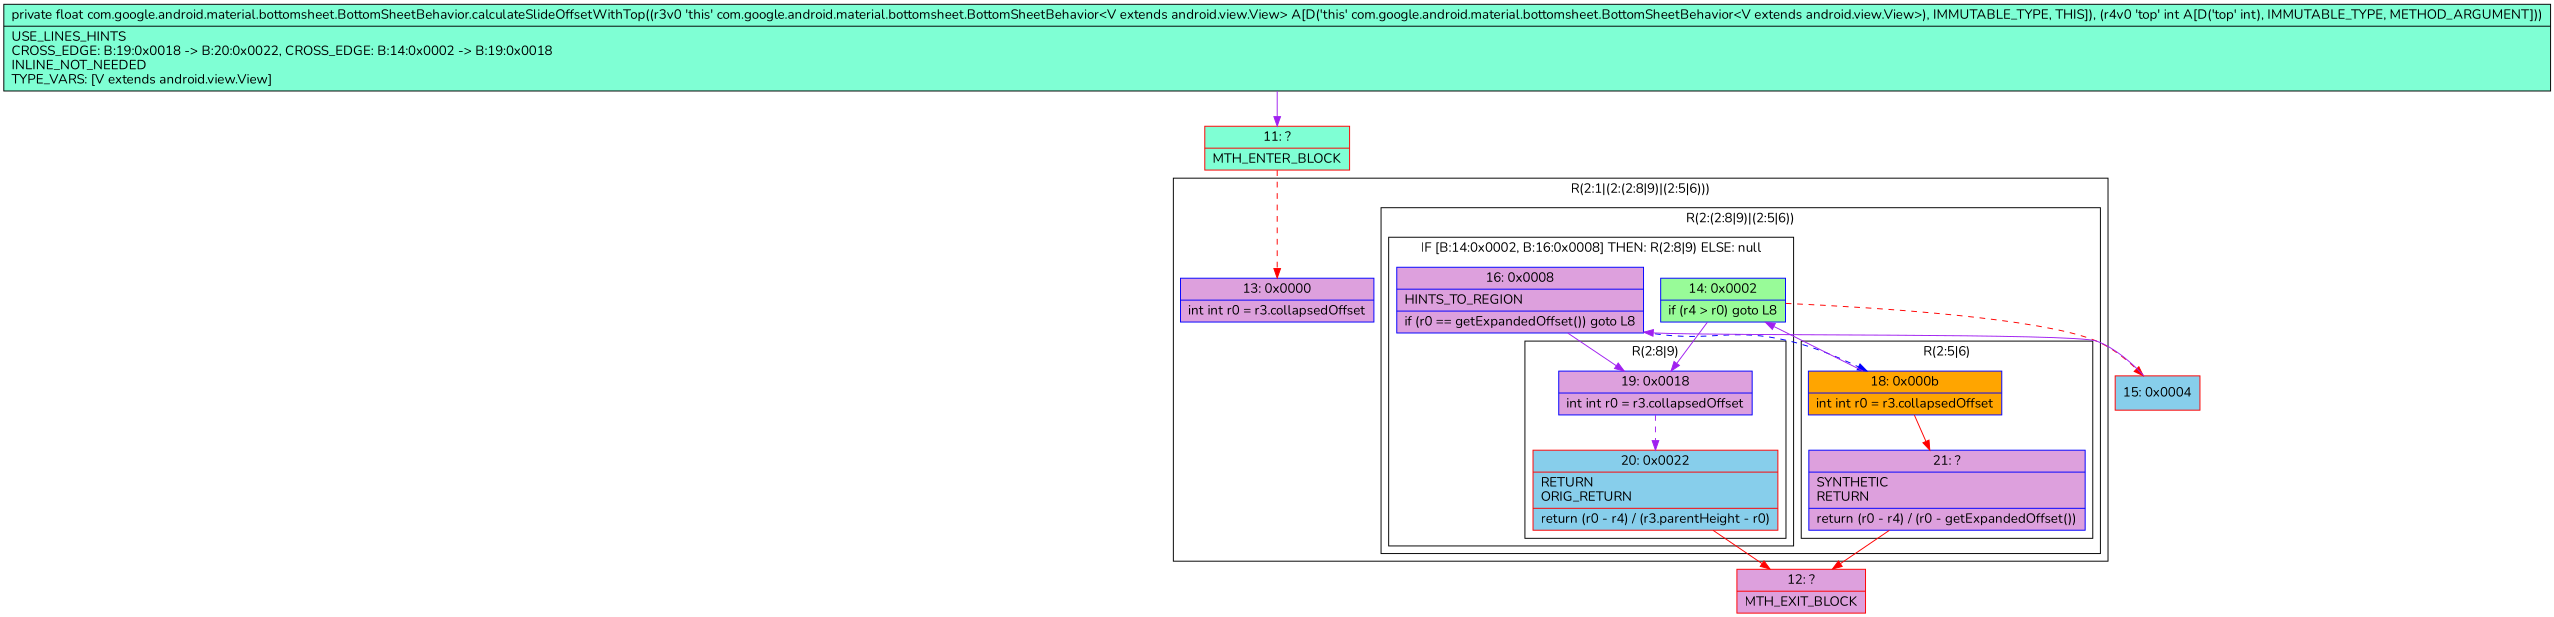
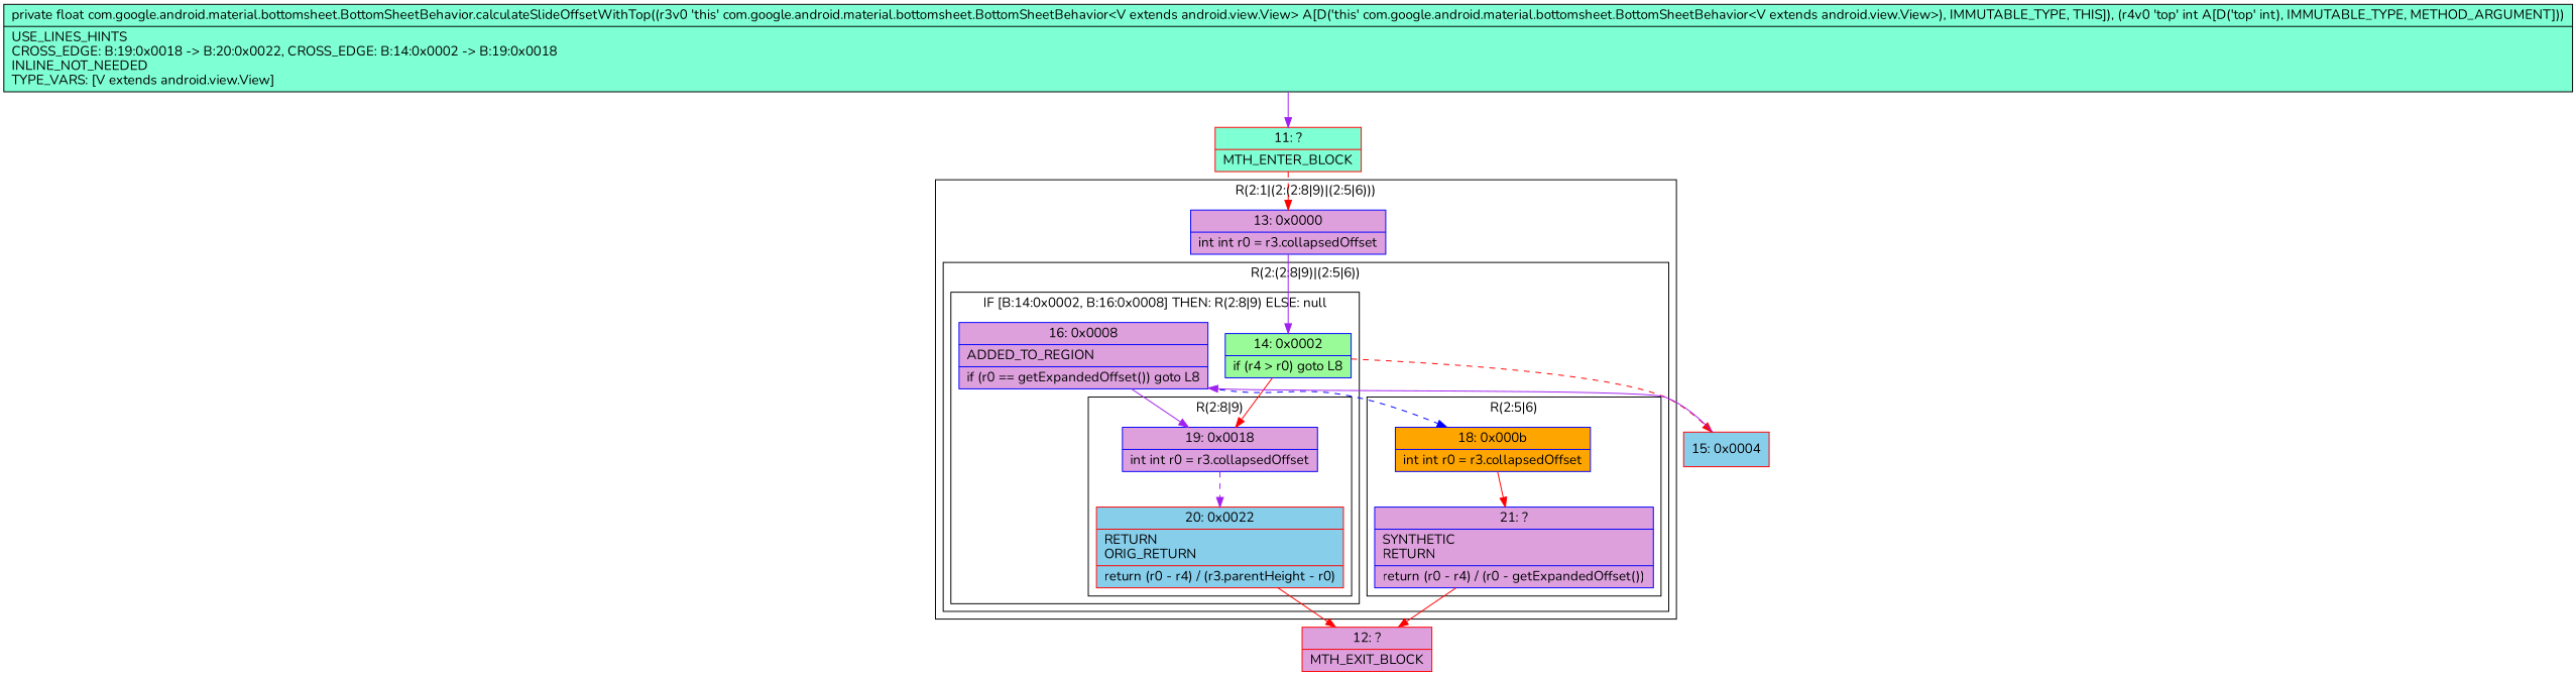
  digraph {
    fontname=Nunito
    node [color=blue fillcolor=plum fontname=Nunito shape=record style=filled]
    edge [color=red fontname=Nunito]
    n1 [label="{19\:\ 0x0018|int int r0 = r3.collapsedOffset\l}"]
    n2 [color=red fillcolor=skyblue label="{20\:\ 0x0022|RETURN\lORIG_RETURN\l|return (r0 \- r4) \/ (r3.parentHeight \- r0)\l}"]
    n3 [fillcolor=palegreen label="{14\:\ 0x0002|if (r4 \> r0) goto L8\l}"]
-   n4 [label="{16\:\ 0x0008|HINTS_TO_REGION\l|if (r0 == getExpandedOffset()) goto L8\l}"]
+   n4 [label="{16\:\ 0x0008|ADDED_TO_REGION\l|if (r0 == getExpandedOffset()) goto L8\l}"]
    n5 [fillcolor=orange label="{18\:\ 0x000b|int int r0 = r3.collapsedOffset\l}"]
    n6 [label="{21\:\ ?|SYNTHETIC\lRETURN\l|return (r0 \- r4) \/ (r0 \- getExpandedOffset())\l}"]
    n7 [label="{13\:\ 0x0000|int int r0 = r3.collapsedOffset\l}"]
    n8 [color=red label="{12\:\ ?|MTH_EXIT_BLOCK\l}"]
    n9 [color=red fillcolor=skyblue label="{15\:\ 0x0004}"]
    n10 [color=red fillcolor=aquamarine label="{11\:\ ?|MTH_ENTER_BLOCK\l}"]
    n11 [fillcolor=aquamarine label="{private float com.google.android.material.bottomsheet.BottomSheetBehavior.calculateSlideOffsetWithTop((r3v0 'this' com.google.android.material.bottomsheet.BottomSheetBehavior\<V extends android.view.View\> A[D('this' com.google.android.material.bottomsheet.BottomSheetBehavior\<V extends android.view.View\>), IMMUTABLE_TYPE, THIS]), (r4v0 'top' int A[D('top' int), IMMUTABLE_TYPE, METHOD_ARGUMENT]))  | USE_LINES_HINTS\lCROSS_EDGE: B:19:0x0018 \-\> B:20:0x0022, CROSS_EDGE: B:14:0x0002 \-\> B:19:0x0018\lINLINE_NOT_NEEDED\lTYPE_VARS: [V extends android.view.View]\l}" color=""]
    subgraph cluster_1 {
      label="R(2:1|(2:(2:8|9)|(2:5|6)))"
      n7
      subgraph cluster_2 {
        label="R(2:(2:8|9)|(2:5|6))"
        subgraph cluster_3 {
          label="IF [B:14:0x0002, B:16:0x0008] THEN: R(2:8|9) ELSE: null"
          n3
          n4
          subgraph cluster_4 {
            label="R(2:8|9)"
            n1
            n2
          }
        }
        subgraph cluster_5 {
          label="R(2:5|6)"
          n5
          n6
        }
      }
    }
    n1 -> n2 [color=purple style=dashed]
    n2 -> n8
-   n3 -> n1 [color=purple]
+   n3 -> n1
    n3 -> n9 [style=dashed]
    n4 -> n1 [color=purple]
    n4 -> n5 [color=blue style=dashed]
    n5 -> n6
    n6 -> n8
-   n5 -> n3 [color=purple]
+   n7 -> n3 [color=purple]
    n9 -> n4 [color=purple]
    n10 -> n7 [style=dashed]
    n11 -> n10 [color=purple]
  }
